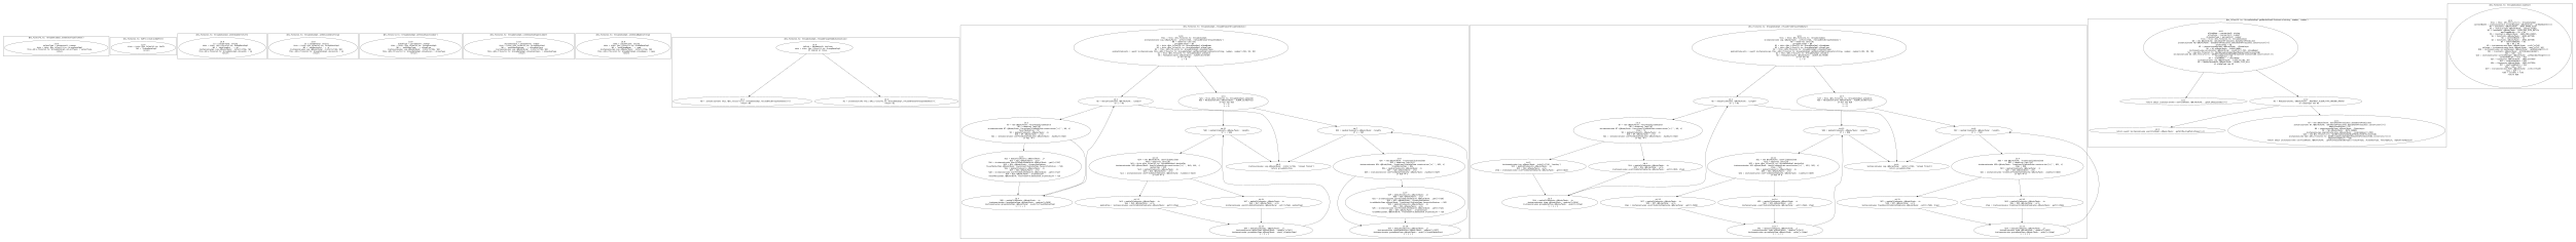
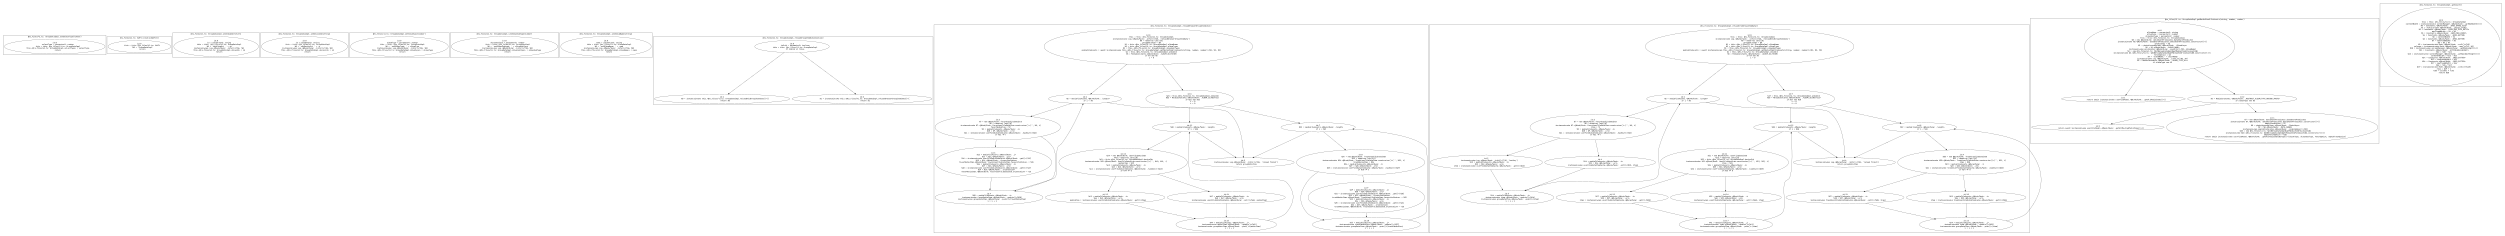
  digraph {
    fontname="JetBrains Mono"
    node [fontname="JetBrains Mono"]
    edge [fontname="JetBrains Mono"]
    n1 [label="id:0\n      selectType = parameter0: number\n      this = this: @ts_files/41.ts: GroupDataImpl\n      this.<@ts_files/41.ts: GroupDataImpl.selectType> = selectType\n      return"]
    n2 [label="id:0\n      this = this: @ts_files/41.ts: %dflt\n      TAG = 'GroupDataImpl'\n      return"]
    n3 [label="id:0\n      id = parameter0: string\n      this = this: @ts_files/41.ts: GroupDataImpl\n      %0 = 'setAlbumId: ' + id\n      instanceinvoke Log.<@%unk/%unk: .info()>(TAG, %0)\n      this.<@ts_files/41.ts: GroupDataImpl.albumId> = id\n      return"]
    n4 [label="id:0\n      id = parameter0: string\n      this = this: @ts_files/41.ts: GroupDataImpl\n      %0 = 'setDeviceId: ' + id\n      instanceinvoke Log.<@%unk/%unk: .info()>(TAG, %0)\n      this.<@ts_files/41.ts: GroupDataImpl.deviceId> = id\n      return"]
    n5 [label="id:0\n      albumType = parameter0: number\n      this = this: @ts_files/41.ts: GroupDataImpl\n      %0 = 'setAlbumType: ' + albumType\n      instanceinvoke Log.<@%unk/%unk: .info()>(TAG, %0)\n      this.<@ts_files/41.ts: GroupDataImpl.albumType> = albumType\n      return"]
    n6 [label="id:0\n      albumSubType = parameter0: number\n      this = this: @ts_files/41.ts: GroupDataImpl\n      %0 = 'setAlbumSubtype: ' + albumSubType\n      instanceinvoke Log.<@%unk/%unk: .info()>(TAG, %0)\n      this.<@ts_files/41.ts: GroupDataImpl.albumSubType> = albumSubType\n      return"]
    n7 [label="id:0\n      name = parameter0: string\n      this = this: @ts_files/41.ts: GroupDataImpl\n      %0 = 'setAlbumName: ' + name\n      instanceinvoke Log.<@%unk/%unk: .info()>(TAG, %0)\n      this.<@ts_files/41.ts: GroupDataImpl.albumName> = name\n      return"]
    n8 [label="id:0\n      isGrid = parameter0: boolean\n      this = this: @ts_files/41.ts: GroupDataImpl\n      if isGrid != false"]
    n9 [label="id:1\n      %0 = instanceinvoke this.<@ts_files/41.ts: GroupDataImpl.reloadGridGroupItemData()>()\n      return %0"]
    n10 [label="id:2\n      %1 = instanceinvoke this.<@ts_files/41.ts: GroupDataImpl.reloadBrowserGroupItemData()>()\n      return %1"]
    n11 [label="id:0\n      this = this: @ts_files/41.ts: GroupDataImpl\n      instanceinvoke Log.<@%unk/%unk: .info()>(TAG, 'reloadBrowserGroupItemData')\n      %0 = newarray (any)[0]\n      groupDataItem = %0\n      %1 = this.<@ts_files/41.ts: GroupDataImpl.albumName>\n      %2 = this.<@ts_files/41.ts: GroupDataImpl.albumType>\n      %3 = this.<@ts_files/41.ts: GroupDataImpl.albumSubType>\n      mediaFileAssets = await instanceinvoke this.<@ts_files/41.ts: GroupDataImpl.getMediaItemFileAssets(string, number, number)>(%1, %2, %3)\n      %4 = this.<@ts_files/41.ts: GroupDataImpl.albumId>\n      %5 = MediaConstants.<@%unk/%unk: .ALBUM_ID_FAVOR>\n      if %4 === %5\n      i = 0"]
    n12 [label="id:1\n      %6 = mediaFileAssets.<@%unk/%unk: .length>\n      if i < %6"]
    n13 [label="id:6\n      %21 = this.<@ts_files/41.ts: GroupDataImpl.albumId>\n      %22 = MediaConstants.<@%unk/%unk: .ALBUM_ID_RECYCLE>\n      if %21 === %22\n      i = 0\n      i = 0"]
    n14 [label="id:2\n      %7 = new @%unk/%unk: FavorUserFileDataItem\n      %8 = newarray (any)[0]\n      instanceinvoke %7.<@%unk/%unk: FavorUserFileDataItem.constructor()>('', %8, i)\n      favorMediaItem = %7\n      %9 = mediaFileAssets.<@%unk/%unk: .i>\n      %10 = %9.<@%unk/%unk: .uri>\n      %11 = instanceinvoke userFileDataItemCache.<@%unk/%unk: .hasKey()>(%10)\n      if %11 != 0"]
    n15 [label="id:5\n      instanceinvoke Log.<@%unk/%unk: .info()>(TAG, 'reload finish')\n      return groupDataItem"]
    n16 [label="id:3\n      %12 = mediaFileAssets.<@%unk/%unk: .i>\n      %13 = %12.<@%unk/%unk: .uri>\n      %14 = instanceinvoke userFileDataItemCache.<@%unk/%unk: .get()>(%13)\n      %15 = %14.<@%unk/%unk: .favouriteStatus>\n      favorMediaItem.<@%unk/%unk: FavorUserFileDataItem.favouriteStatus> = %15\n      %16 = mediaFileAssets.<@%unk/%unk: .i>\n      %17 = %16.<@%unk/%unk: .uri>\n      %18 = instanceinvoke userFileDataItemCache.<@%unk/%unk: .get()>(%17)\n      %19 = %18.<@%unk/%unk: .orientation>\n      favorMediaItem.<@%unk/%unk: FavorUserFileDataItem.orientation> = %19"]
    n17 [label="id:4\n      %20 = mediaFileAssets.<@%unk/%unk: .i>\n      instanceinvoke favorMediaItem.<@%unk/%unk: .update()>(%20)\n      instanceinvoke groupDataItem.<@%unk/%unk: .push()>(favorMediaItem)\n      i = i + 1"]
    n18 [label="id:7\n      %23 = mediaFileAssets.<@%unk/%unk: .length>\n      if i < %23"]
    n19 [label="id:11\n      %38 = mediaFileAssets.<@%unk/%unk: .length>\n      if i < %38"]
    n20 [label="id:8\n      %24 = new @%unk/%unk: TrashUserFileDataItem\n      %25 = newarray (any)[0]\n      instanceinvoke %24.<@%unk/%unk: TrashUserFileDataItem.constructor()>('', %25, i)\n      trashMediaItem = %24\n      %26 = mediaFileAssets.<@%unk/%unk: .i>\n      %27 = %26.<@%unk/%unk: .uri>\n      %28 = instanceinvoke userFileDataItemCache.<@%unk/%unk: .hasKey()>(%27)\n      if %28 != 0"]
    n21 [label="id:9\n      %29 = mediaFileAssets.<@%unk/%unk: .i>\n      %30 = %29.<@%unk/%unk: .uri>\n      %31 = instanceinvoke userFileDataItemCache.<@%unk/%unk: .get()>(%30)\n      %32 = %31.<@%unk/%unk: .favouriteStatus>\n      trashMediaItem.<@%unk/%unk: TrashUserFileDataItem.favouriteStatus> = %32\n      %33 = mediaFileAssets.<@%unk/%unk: .i>\n      %34 = %33.<@%unk/%unk: .uri>\n      %35 = instanceinvoke userFileDataItemCache.<@%unk/%unk: .get()>(%34)\n      %36 = %35.<@%unk/%unk: .orientation>\n      trashMediaItem.<@%unk/%unk: TrashUserFileDataItem.orientation> = %36"]
    n22 [label="id:10\n      %37 = mediaFileAssets.<@%unk/%unk: .i>\n      instanceinvoke trashMediaItem.<@%unk/%unk: .update()>(%37)\n      instanceinvoke groupDataItem.<@%unk/%unk: .push()>(trashMediaItem)\n      i = i + 1"]
    n23 [label="id:12\n      %39 = new @%unk/%unk: UserFileDataItem\n      %40 = newarray (any)[0]\n      %41 = this.<@ts_files/41.ts: GroupDataImpl.deviceId>\n      instanceinvoke %39.<@%unk/%unk: UserFileDataItem.constructor()>('', %40, %41, i)\n      mediaItem = %39\n      %42 = mediaFileAssets.<@%unk/%unk: .i>\n      %43 = %42.<@%unk/%unk: .uri>\n      %44 = instanceinvoke userFileDataItemCache.<@%unk/%unk: .hasKey()>(%43)\n      if %44 != 0"]
    n24 [label="id:13\n      %45 = mediaFileAssets.<@%unk/%unk: .i>\n      %46 = %45.<@%unk/%unk: .uri>\n      mediaItem = instanceinvoke userFileDataItemCache.<@%unk/%unk: .get()>(%46)"]
    n25 [label="id:14\n      %47 = mediaFileAssets.<@%unk/%unk: .i>\n      %48 = %47.<@%unk/%unk: .uri>\n      instanceinvoke userFileDataItemCache.<@%unk/%unk: .set()>(%48, mediaItem)"]
    n26 [label="id:15\n      %49 = mediaFileAssets.<@%unk/%unk: .i>\n      instanceinvoke mediaItem.<@%unk/%unk: .update()>(%49)\n      instanceinvoke groupDataItem.<@%unk/%unk: .push()>(mediaItem)\n      i = i + 1"]
    n27 [label="id:0\n      this = this: @ts_files/41.ts: GroupDataImpl\n      instanceinvoke Log.<@%unk/%unk: .info()>(TAG, 'reloadGridGroupItemData')\n      %0 = newarray (any)[0]\n      groupDataItem = %0\n      %1 = this.<@ts_files/41.ts: GroupDataImpl.albumName>\n      %2 = this.<@ts_files/41.ts: GroupDataImpl.albumType>\n      %3 = this.<@ts_files/41.ts: GroupDataImpl.albumSubType>\n      mediaFileAssets = await instanceinvoke this.<@ts_files/41.ts: GroupDataImpl.getMediaItemFileAssets(string, number, number)>(%1, %2, %3)\n      %4 = this.<@ts_files/41.ts: GroupDataImpl.albumId>\n      %5 = MediaConstants.<@%unk/%unk: .ALBUM_ID_FAVOR>\n      if %4 === %5\n      i = 0"]
    n28 [label="id:1\n      %6 = mediaFileAssets.<@%unk/%unk: .length>\n      if i < %6"]
    n29 [label="id:7\n      %17 = this.<@ts_files/41.ts: GroupDataImpl.albumId>\n      %18 = MediaConstants.<@%unk/%unk: .ALBUM_ID_RECYCLE>\n      if %17 === %18\n      i = 0\n      i = 0"]
    n30 [label="id:2\n      %7 = new @%unk/%unk: FavorUserFileDataItem\n      %8 = newarray (any)[0]\n      instanceinvoke %7.<@%unk/%unk: FavorUserFileDataItem.constructor()>('', %8, i)\n      item = %7\n      %9 = mediaFileAssets.<@%unk/%unk: .i>\n      %10 = %9.<@%unk/%unk: .uri>\n      %11 = instanceinvoke userFileDataItemCache.<@%unk/%unk: .hasKey()>(%10)\n      if %11 != 0"]
    n31 [label="id:6\n      instanceinvoke Log.<@%unk/%unk: .info()>(TAG, 'reload finish')\n      return groupDataItem"]
    n32 [label="id:3\n      instanceinvoke Log.<@%unk/%unk: .info()>(TAG, 'hasKey')\n      %12 = mediaFileAssets.<@%unk/%unk: .i>\n      %13 = %12.<@%unk/%unk: .uri>\n      item = instanceinvoke userFileDataItemCache.<@%unk/%unk: .get()>(%13)"]
    n33 [label="id:4\n      %14 = mediaFileAssets.<@%unk/%unk: .i>\n      %15 = %14.<@%unk/%unk: .uri>\n      instanceinvoke userFileDataItemCache.<@%unk/%unk: .set()>(%15, item)"]
    n34 [label="id:5\n      %16 = mediaFileAssets.<@%unk/%unk: .i>\n      instanceinvoke item.<@%unk/%unk: .update()>(%16)\n      instanceinvoke groupDataItem.<@%unk/%unk: .push()>(item)\n      i = i + 1"]
    n35 [label="id:8\n      %19 = mediaFileAssets.<@%unk/%unk: .length>\n      if i < %19"]
    n36 [label="id:13\n      %30 = mediaFileAssets.<@%unk/%unk: .length>\n      if i < %30"]
    n37 [label="id:9\n      %20 = new @%unk/%unk: TrashUserFileDataItem\n      %21 = newarray (any)[0]\n      instanceinvoke %20.<@%unk/%unk: TrashUserFileDataItem.constructor()>('', %21, i)\n      item = %20\n      %22 = mediaFileAssets.<@%unk/%unk: .i>\n      %23 = %22.<@%unk/%unk: .uri>\n      %24 = instanceinvoke trashUserFileDataItemCache.<@%unk/%unk: .hasKey()>(%23)\n      if %24 != 0"]
    n38 [label="id:10\n      %25 = mediaFileAssets.<@%unk/%unk: .i>\n      %26 = %25.<@%unk/%unk: .uri>\n      item = instanceinvoke trashUserFileDataItemCache.<@%unk/%unk: .get()>(%26)"]
    n39 [label="id:11\n      %27 = mediaFileAssets.<@%unk/%unk: .i>\n      %28 = %27.<@%unk/%unk: .uri>\n      instanceinvoke trashUserFileDataItemCache.<@%unk/%unk: .set()>(%28, item)"]
    n40 [label="id:12\n      %29 = mediaFileAssets.<@%unk/%unk: .i>\n      instanceinvoke item.<@%unk/%unk: .update()>(%29)\n      instanceinvoke groupDataItem.<@%unk/%unk: .push()>(item)\n      i = i + 1"]
    n41 [label="id:14\n      %31 = new @%unk/%unk: UserFileDataItem\n      %32 = newarray (any)[0]\n      %33 = this.<@ts_files/41.ts: GroupDataImpl.deviceId>\n      instanceinvoke %31.<@%unk/%unk: UserFileDataItem.constructor()>('', %32, %33, i)\n      item = %31\n      %34 = mediaFileAssets.<@%unk/%unk: .i>\n      %35 = %34.<@%unk/%unk: .uri>\n      %36 = instanceinvoke userFileDataItemCache.<@%unk/%unk: .hasKey()>(%35)\n      if %36 != 0"]
    n42 [label="id:15\n      %37 = mediaFileAssets.<@%unk/%unk: .i>\n      %38 = %37.<@%unk/%unk: .uri>\n      item = instanceinvoke userFileDataItemCache.<@%unk/%unk: .get()>(%38)"]
    n43 [label="id:16\n      %39 = mediaFileAssets.<@%unk/%unk: .i>\n      %40 = %39.<@%unk/%unk: .uri>\n      instanceinvoke userFileDataItemCache.<@%unk/%unk: .set()>(%40, item)"]
    n44 [label="id:17\n      %41 = mediaFileAssets.<@%unk/%unk: .i>\n      instanceinvoke item.<@%unk/%unk: .update()>(%41)\n      instanceinvoke groupDataItem.<@%unk/%unk: .push()>(item)\n      i = i + 1"]
    n45 [label="id:0\n      albumName = parameter0: string\n      albumType = parameter1: number\n      albumSubType = parameter2: number\n      this = this: @ts_files/41.ts: GroupDataImpl\n      %0 = new @%unk/%unk: dataSharePredicates.DataSharePredicates\n      instanceinvoke %0.<@%unk/%unk: dataSharePredicates.DataSharePredicates.constructor()>()\n      predicates = %0\n      %1 = photoAccessHelper.<@%unk/%unk: .AlbumKeys>\n      %2 = %1.<@%unk/%unk: .ALBUM_NAME>\n      instanceinvoke predicates.<@%unk/%unk: .equalTo()>(%2, albumName)\n      %3 = new @ts_files/41.ts: %AC$GroupDataImpl$getMediaItemFileAssets$0\n      instanceinvoke %3.<@ts_files/41.ts: %AC$GroupDataImpl$getMediaItemFileAssets$0.constructor()>()\n      fetchOption = %3\n      %4 = 'albumName:' + albumName\n      instanceinvoke Log.<@%unk/%unk: .info()>(TAG, %4)\n      %5 = MediaConstants.<@%unk/%unk: .ALBUM_TYPE_ALL>\n      if albumType === %5"]
    n46 [label="id:1\n      return await instanceinvoke userFileModel.<@%unk/%unk: .getAllMediaItems()>()"]
    n47 [label="id:2\n      %6 = MediaConstants.<@%unk/%unk: .ABSTRACT_ALBUM_TYPE_MOVING_PHOTO>\n      if albumType === %6"]
    n48 [label="id:3\n      return await instanceinvoke userFileModel.<@%unk/%unk: .getAllMovingPhotoItems()>()"]
    n49 [label="id:4\n      %7 = new @%unk/%unk: dataSharePredicates.DataSharePredicates\n      instanceinvoke %7.<@%unk/%unk: dataSharePredicates.DataSharePredicates.constructor()>()\n      emptyPredicates = %7\n      %8 = photoAccessHelper.<@%unk/%unk: .PhotoKeys>\n      %9 = %8.<@%unk/%unk: .DATE_ADDED>\n      instanceinvoke emptyPredicates.<@%unk/%unk: .orderByDesc()>(%9)\n      %10 = new @ts_files/41.ts: %AC$GroupDataImpl$getMediaItemFileAssets$1\n      instanceinvoke %10.<@ts_files/41.ts: %AC$GroupDataImpl$getMediaItemFileAssets$1.constructor()>()\n      emptyFetchOption = %10\n      return await instanceinvoke userFileModel.<@%unk/%unk: .getAllMediaItemsByType()>(albumType, albumSubType, fetchOption, emptyFetchOption)"]
    n50 [label="id:0\n      this = this: @ts_files/41.ts: GroupDataImpl\n      contentWidth = instanceinvoke screenManager.<@%unk/%unk: .getWinWidth()>()\n      %0 = Constants.<@%unk/%unk: .GRID_IMAGE_SIZE>\n      %1 = staticinvoke <@%unk/%unk: .px2vp()>(%0)\n      %2 = Constants.<@%unk/%unk: .GRID_MAX_SIZE_RATIO>\n      maxThumbWidth = %1 * %2\n      %3 = Constants.<@%unk/%unk: .GRID_MIN_COUNT>\n      %4 = Constants.<@%unk/%unk: .GRID_GUTTER>\n      %5 = contentWidth + %4\n      %6 = Constants.<@%unk/%unk: .GRID_GUTTER>\n      %7 = maxThumbWidth + %6\n      %8 = %5 / %7\n      %9 = instanceinvoke Math.<@%unk/%unk: .ceil()>(%8)\n      columns = instanceinvoke Math.<@%unk/%unk: .max()>(%3, %9)\n      %10 = instanceinvoke screenManager.<@%unk/%unk: .getWinHeight()>()\n      %11 = Constants.<@%unk/%unk: .ACTION_BAR_HEIGHT>\n      %12 = %10 - %11\n      %13 = instanceinvoke screenManager.<@%unk/%unk: .getNaviBarHeight()>()\n      contentHeight = %12 - %13\n      %14 = Constants.<@%unk/%unk: .GRID_GUTTER>\n      %15 = contentHeight + %14\n      %16 = Constants.<@%unk/%unk: .GRID_GUTTER>\n      %17 = maxThumbWidth + %16\n      %18 = %15 / %17\n      %19 = instanceinvoke Math.<@%unk/%unk: .ceil()>(%18)\n      rows = %19 + 4\n      %20 = columns * rows\n      return %20"]
    subgraph cluster_1 {
      label="@ts_files/41.ts: GroupDataImpl.setSelectType(number)"
      n1
    }
    subgraph cluster_2 {
      label="@ts_files/41.ts: %dflt.[static]%dflt()"
      n2
    }
    subgraph cluster_3 {
      label="@ts_files/41.ts: GroupDataImpl.setAlbumId(return)"
      n3
    }
    subgraph cluster_4 {
      label="@ts_files/41.ts: GroupDataImpl.setDeviceId(string)"
      n4
    }
    subgraph cluster_5 {
      label="@ts_files/41.ts: GroupDataImpl.setAlbumType(number)"
      n5
    }
    subgraph cluster_6 {
      label="@ts_files/41.ts: GroupDataImpl.setAlbumSubtype(number)"
      n6
    }
    subgraph cluster_7 {
      label="@ts_files/41.ts: GroupDataImpl.setAlbumName(string)"
      n7
    }
    subgraph cluster_8 {
      label="@ts_files/41.ts: GroupDataImpl.reloadGroupItemData(boolean)"
      n8
      n9
      n10
    }
    subgraph cluster_9 {
      label="@ts_files/41.ts: GroupDataImpl.reloadBrowserGroupItemData()"
      n11
      n12
      n13
      n14
      n15
      n16
      n17
      n18
      n19
      n20
      n21
      n22
      n23
      n24
      n25
      n26
    }
    subgraph cluster_10 {
      label="@ts_files/41.ts: GroupDataImpl.reloadGridGroupItemData()"
      n27
      n28
      n29
      n30
      n31
      n32
      n33
      n34
      n35
      n36
      n37
      n38
      n39
      n40
      n41
      n42
      n43
      n44
    }
    subgraph cluster_11 {
      label="@ts_files/41.ts: GroupDataImpl.getMediaItemFileAssets(string, number, number)"
      n45
      n46
      n47
      n48
      n49
    }
    subgraph cluster_12 {
-     label="@ts_files/41.ts: GroupDataImpl.hasKey()"
+     label="@ts_files/41.ts: GroupDataImpl.getCount()"
      n50
    }
    n8 -> n9
    n8 -> n10
    n11 -> n12
    n11 -> n13
    n12 -> n14
    n12 -> n15
    n13 -> n18
    n13 -> n19
    n14 -> n16
    n14 -> n17
    n16 -> n17
    n17 -> n12
    n18 -> n15
    n18 -> n20
    n19 -> n15
    n19 -> n23
    n20 -> n21
    n20 -> n22
    n21 -> n22
    n22 -> n18
    n23 -> n24
    n23 -> n25
    n24 -> n26
    n25 -> n26
    n26 -> n19
    n27 -> n28
    n27 -> n29
    n28 -> n30
    n28 -> n31
    n29 -> n35
    n29 -> n36
    n30 -> n32
    n30 -> n33
    n32 -> n34
    n33 -> n34
    n34 -> n28
    n35 -> n31
    n35 -> n37
    n36 -> n31
    n36 -> n41
    n37 -> n38
    n37 -> n39
    n38 -> n40
    n39 -> n40
    n40 -> n35
    n41 -> n42
    n41 -> n43
    n42 -> n44
    n43 -> n44
    n44 -> n36
    n45 -> n46
    n45 -> n47
    n47 -> n48
    n47 -> n49
  }
